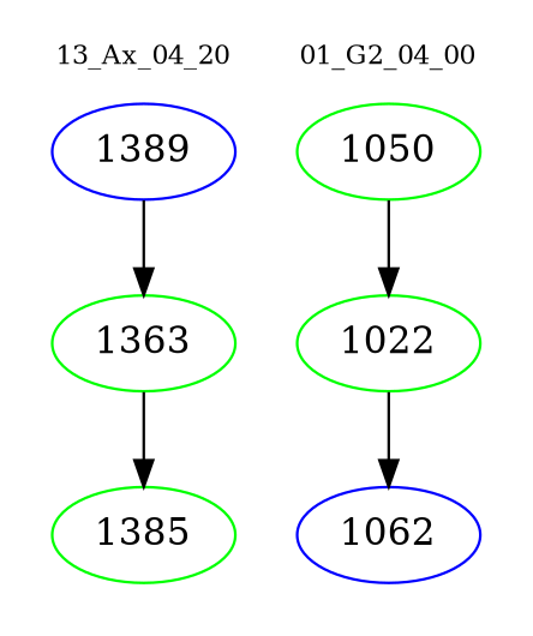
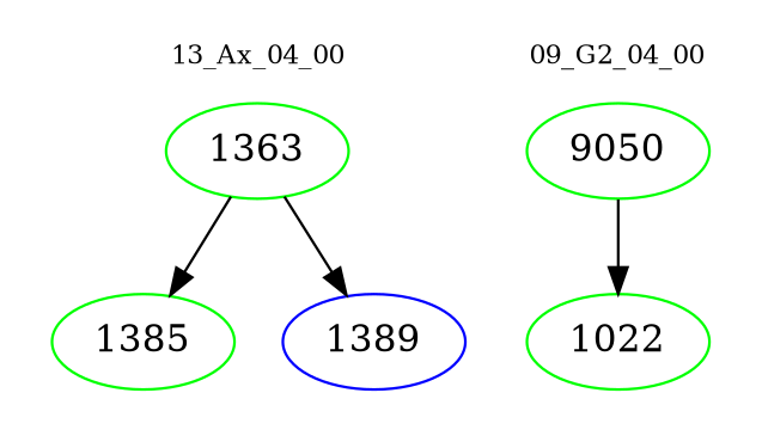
  digraph {
    node [color=green]
    edge [color=black]
    n1 [label=1385]
    n2 [label=1363]
    n3 [color=blue label=1389]
-   n4 [label=1050]
+   n4 [label=9050]
    n5 [label=1022]
-   n6 [color=blue label=1062]
    subgraph cluster_1 {
      color=white
      fontsize=10
-     label="13_Ax_04_20"
+     label="13_Ax_04_00"
      n1
      n2
      n3
    }
    subgraph cluster_2 {
      color=white
      fontsize=10
-     label="01_G2_04_00"
+     label="09_G2_04_00"
      n4
      n5
-     n6
    }
    n2 -> n1
-   n3 -> n2
+   n2 -> n3
    n4 -> n5
-   n5 -> n6
  }
